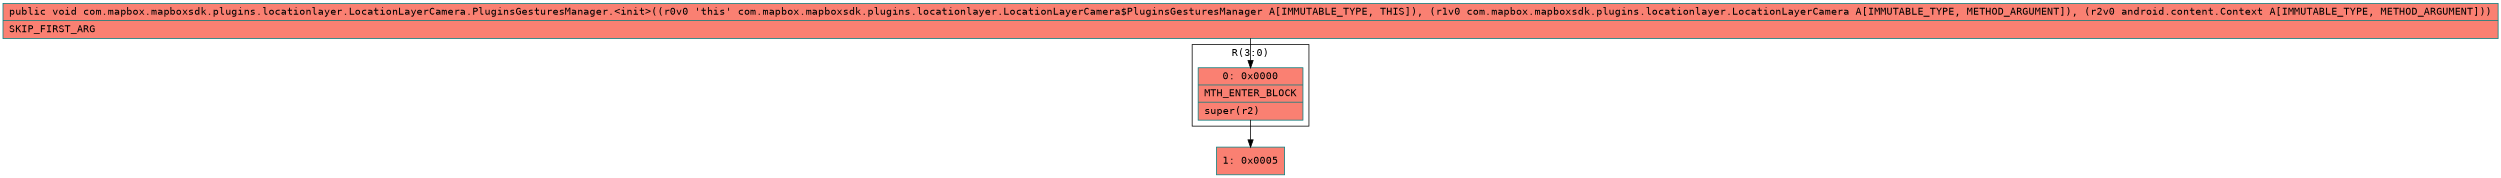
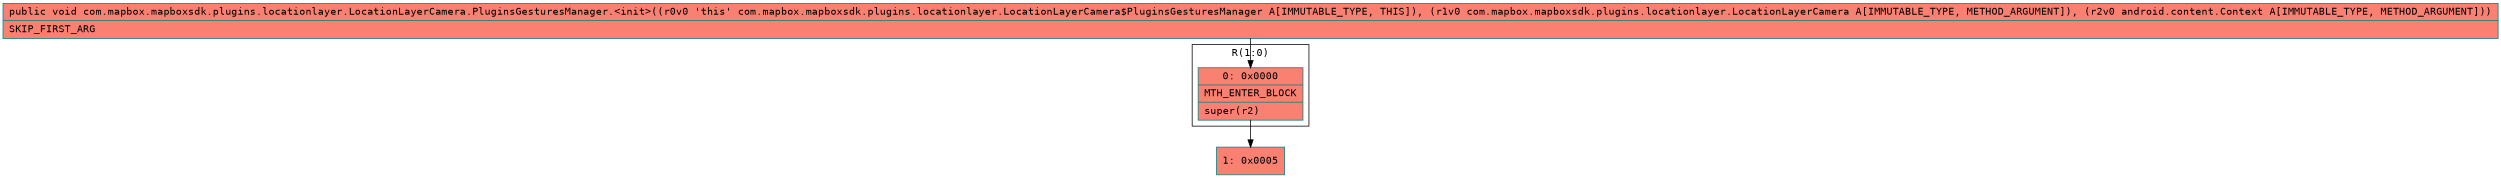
  digraph {
    fontname="DejaVu Sans Mono"
    node [color=teal shape=record style=filled fillcolor=salmon fontname="DejaVu Sans Mono"]
    edge [style=solid fontname="DejaVu Sans Mono"]
    n1 [label="{0\:\ 0x0000|MTH_ENTER_BLOCK\l|super(r2)\l}"]
    n2 [label="{1\:\ 0x0005}"]
    n3 [label="{public void com.mapbox.mapboxsdk.plugins.locationlayer.LocationLayerCamera.PluginsGesturesManager.\<init\>((r0v0 'this' com.mapbox.mapboxsdk.plugins.locationlayer.LocationLayerCamera$PluginsGesturesManager A[IMMUTABLE_TYPE, THIS]), (r1v0 com.mapbox.mapboxsdk.plugins.locationlayer.LocationLayerCamera A[IMMUTABLE_TYPE, METHOD_ARGUMENT]), (r2v0 android.content.Context A[IMMUTABLE_TYPE, METHOD_ARGUMENT]))  | SKIP_FIRST_ARG\l}"]
    subgraph cluster_1 {
-     label="R(3:0)"
+     label="R(1:0)"
      n1
    }
    n1 -> n2
    n3 -> n1
  }
